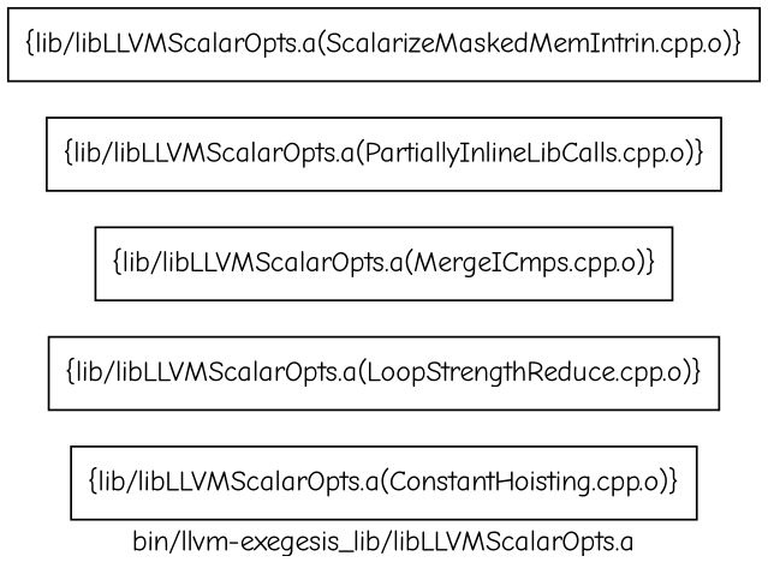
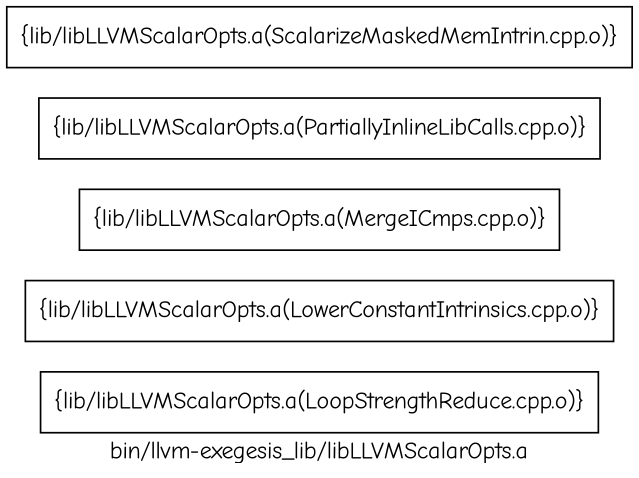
  digraph {
    label="bin/llvm-exegesis_lib/libLLVMScalarOpts.a"
    rankdir=LR
    fontname="Comic Neue"
    node [group=0 shape=box fontname="Comic Neue"]
-   n1 [label="{lib/libLLVMScalarOpts.a(ConstantHoisting.cpp.o)}"]
    n2 [label="{lib/libLLVMScalarOpts.a(LoopStrengthReduce.cpp.o)}"]
+   n3 [label="{lib/libLLVMScalarOpts.a(LowerConstantIntrinsics.cpp.o)}"]
    n4 [label="{lib/libLLVMScalarOpts.a(MergeICmps.cpp.o)}"]
    n5 [label="{lib/libLLVMScalarOpts.a(PartiallyInlineLibCalls.cpp.o)}"]
    n6 [label="{lib/libLLVMScalarOpts.a(ScalarizeMaskedMemIntrin.cpp.o)}"]
  }
